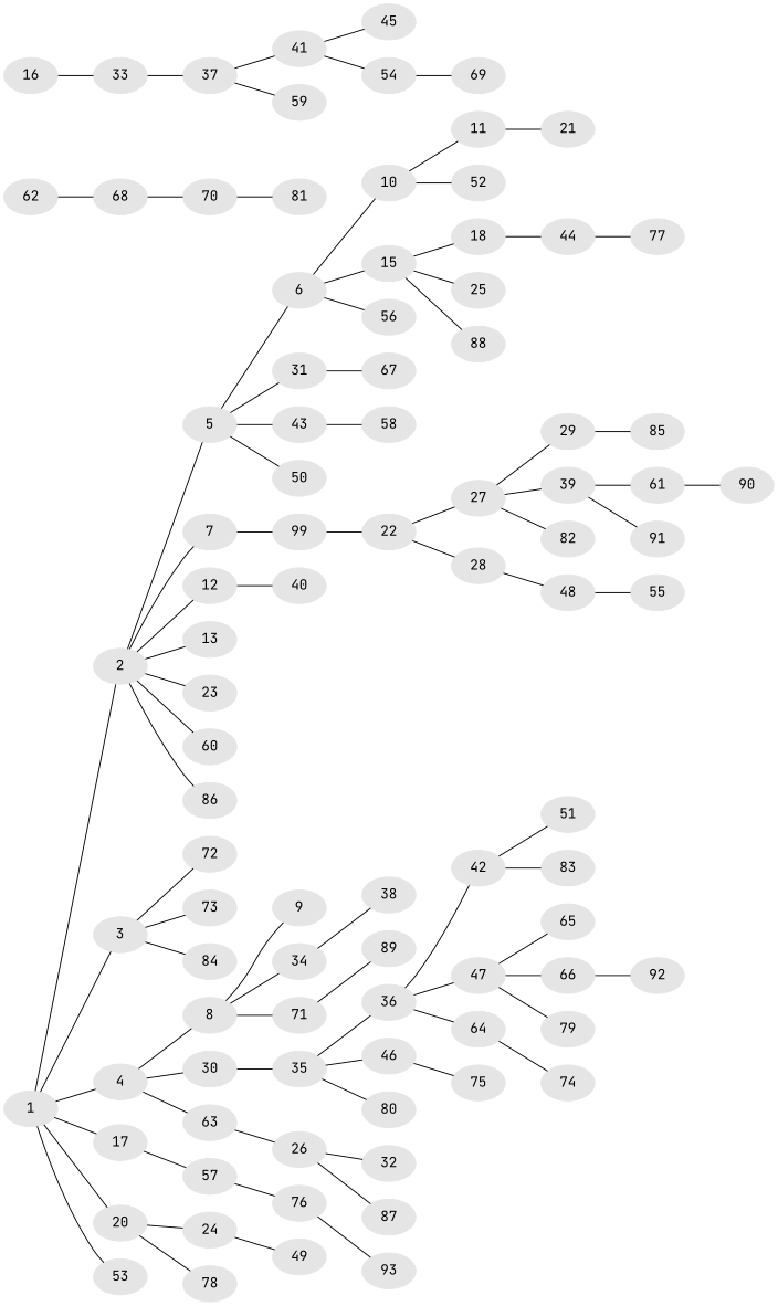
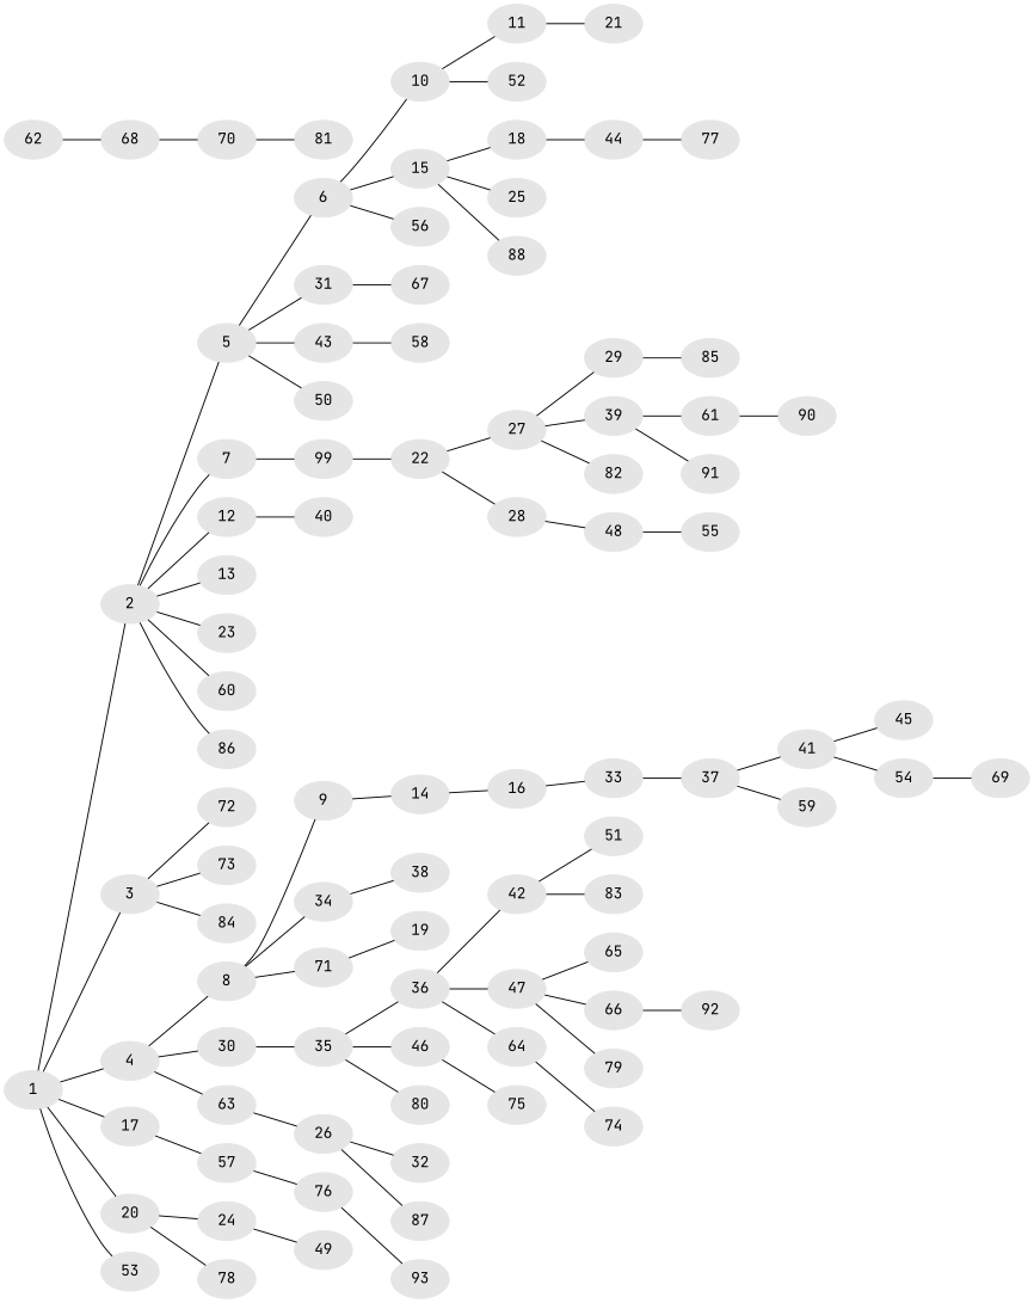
  graph {
    fontname="JetBrains Mono"
    rankdir=LR
    node [color=gray90 fontname="JetBrains Mono" style=filled]
    edge [fontname="JetBrains Mono"]
    1
    2
    3
    4
    17
    20
    53
    5
    7
    12
    13
    23
    60
    86
    72
    73
    84
    8
    30
    63
    57
    24
    78
    62
    68
    6
    31
    43
    50
    n30 [label=99]
    40
    9
    34
    71
    26
    32
    87
    35
    10
    15
    56
    67
    58
    11
    52
    18
    25
    88
    22
+   14
    38
-   89
+   89 [label=19]
    16
    21
    33
    44
    37
    76
    77
    27
    28
    49
    29
    39
    82
    48
    85
    61
    91
    55
    36
    46
    80
    41
    59
    42
    47
    64
    75
    51
    83
    65
    66
    79
    74
    45
    54
    90
    69
    92
    93
    70
    81
    1 -- 2
    1 -- 3
    1 -- 4
    1 -- 17
    1 -- 20
    1 -- 53
    2 -- 5
    2 -- 7
    2 -- 12
    2 -- 13
    2 -- 23
    2 -- 60
    2 -- 86
    3 -- 72
    3 -- 73
    3 -- 84
    4 -- 8
    4 -- 30
    4 -- 63
    17 -- 57
    20 -- 24
    20 -- 78
    5 -- 6
    5 -- 31
    5 -- 43
    5 -- 50
    7 -- n30
    12 -- 40
    8 -- 9
    8 -- 34
    8 -- 71
    30 -- 35
    63 -- 26
    57 -- 76
    24 -- 49
    62 -- 68
    68 -- 70
    6 -- 10
    6 -- 15
    6 -- 56
    31 -- 67
    43 -- 58
    n30 -- 22
+   9 -- 14
    34 -- 38
    71 -- 89
    26 -- 32
    26 -- 87
    35 -- 36
    35 -- 46
    35 -- 80
    10 -- 11
    10 -- 52
    15 -- 18
    15 -- 25
    15 -- 88
    11 -- 21
    18 -- 44
    22 -- 27
    22 -- 28
+   14 -- 16
    16 -- 33
    33 -- 37
    44 -- 77
    37 -- 41
    37 -- 59
    76 -- 93
    27 -- 29
    27 -- 39
    27 -- 82
    28 -- 48
    29 -- 85
    39 -- 61
    39 -- 91
    48 -- 55
    61 -- 90
    36 -- 42
    36 -- 47
    36 -- 64
    46 -- 75
    41 -- 45
    41 -- 54
    42 -- 51
    42 -- 83
    47 -- 65
    47 -- 66
    47 -- 79
    64 -- 74
    66 -- 92
    54 -- 69
    70 -- 81
  }
